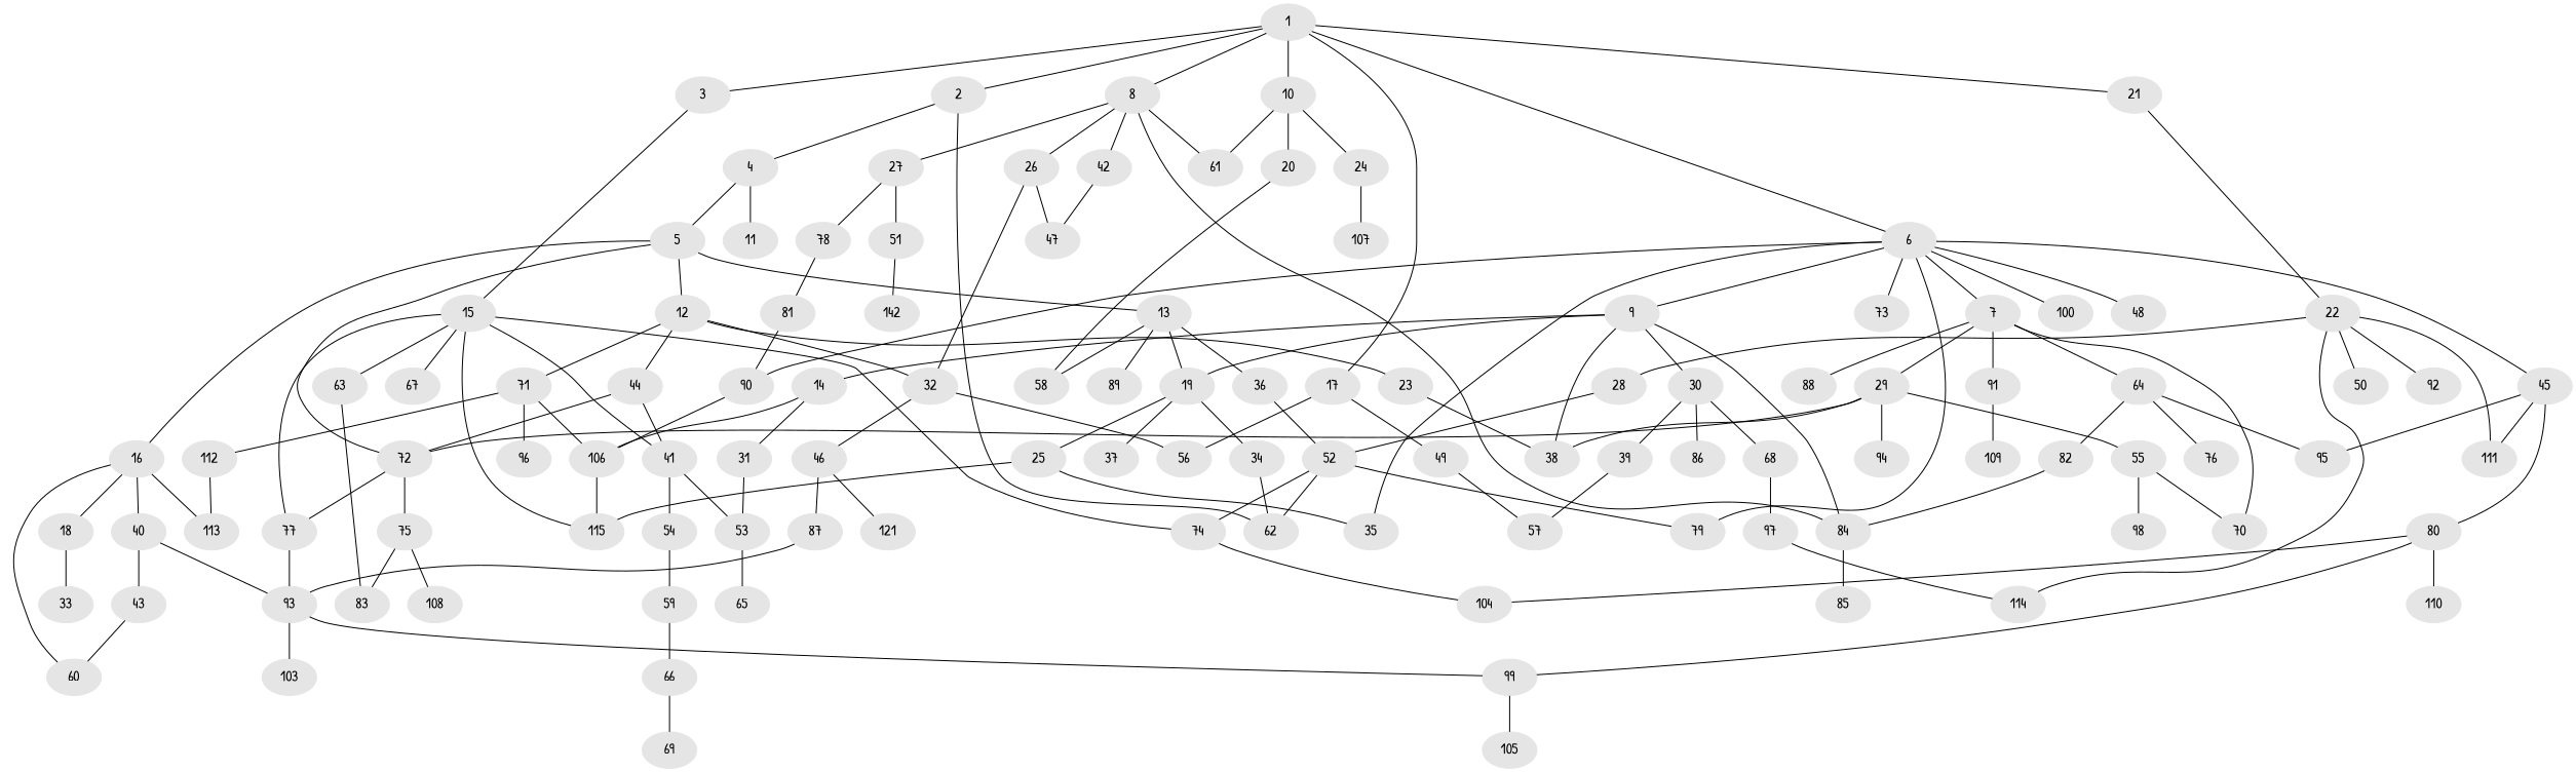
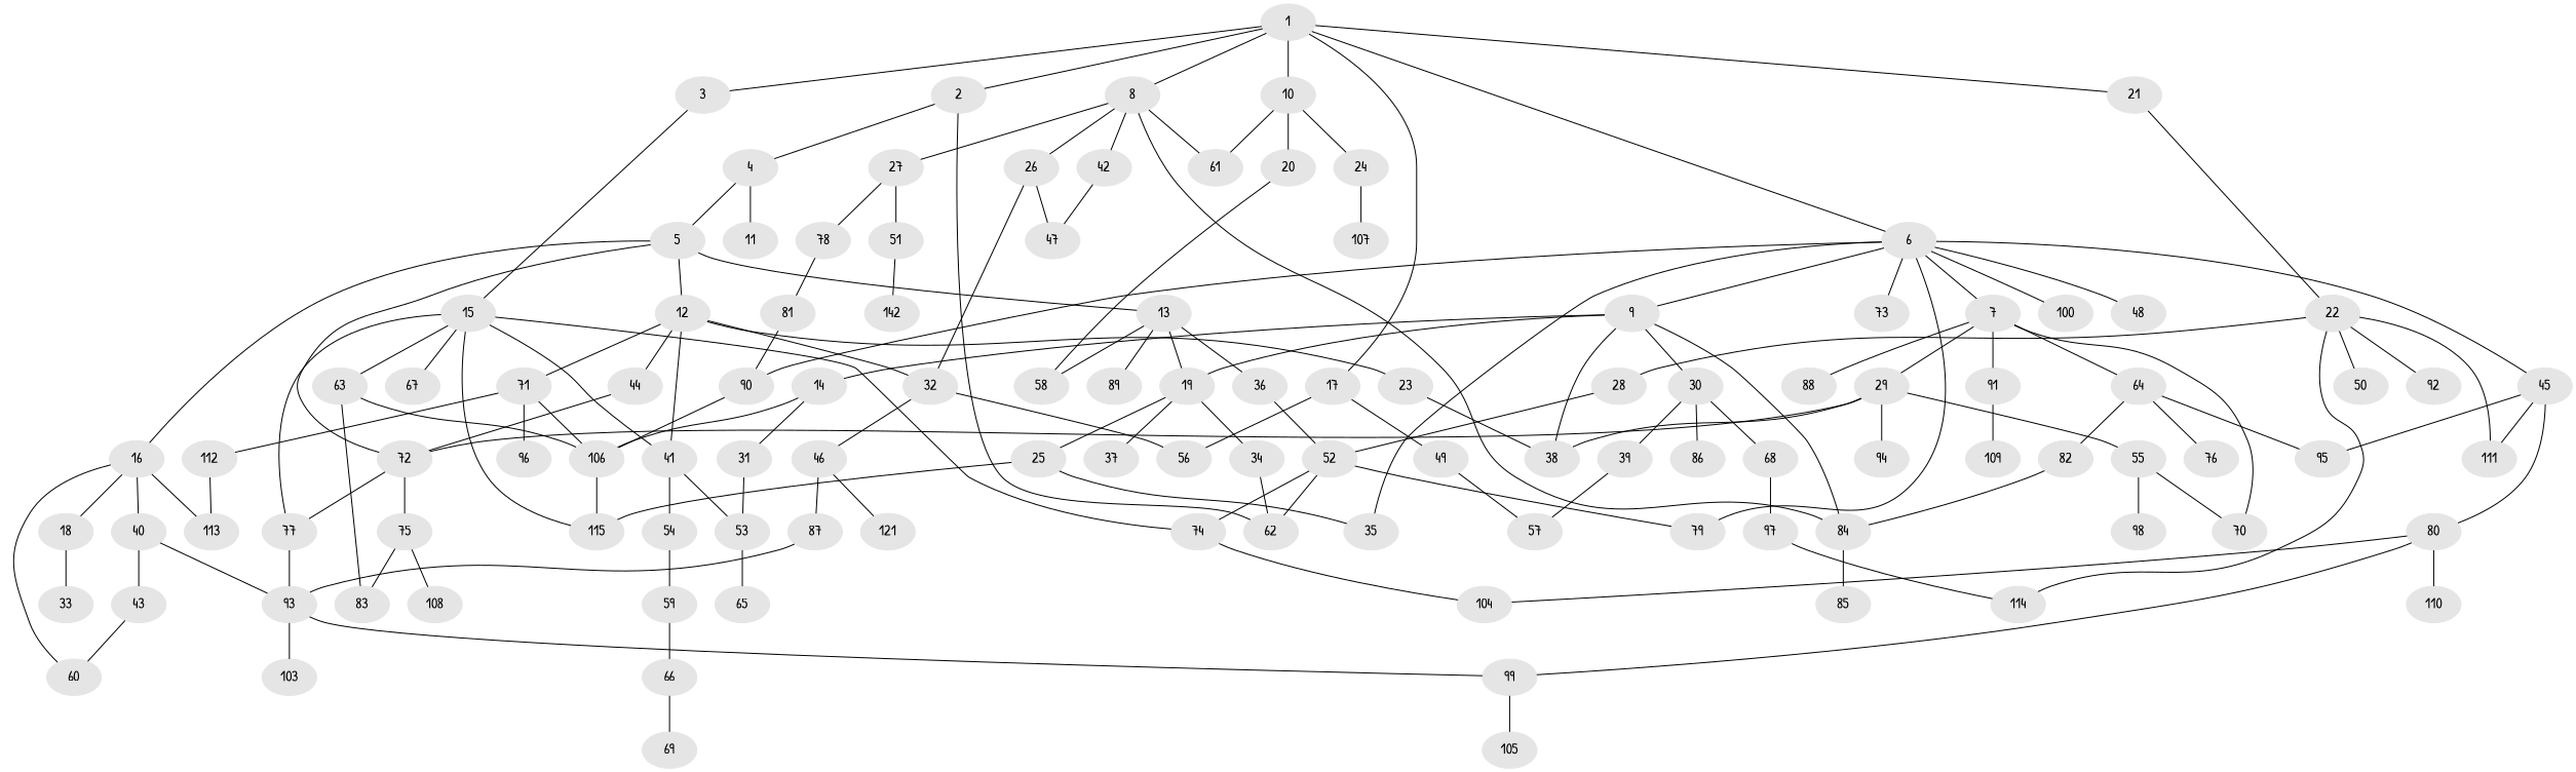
  graph {
    fontname="Patrick Hand"
    node [color=gray90 fontname="Patrick Hand" style=filled]
    edge [fontname="Patrick Hand"]
    1
    2
    3
    6
    8
    10
    17
    21
    4
    62
    15
    7
    9
    35
    45
    48
    73
    79
    90
    100
    26
    27
    42
    61
    84
    20
    24
    49
    56
    22
    5
    11
    41
    63
    67
    74
    77
    115
    12
    13
    16
    72
    23
    32
    44
    71
    19
    36
    58
    89
    18
    40
    60
    113
    75
    29
    64
    70
    88
    91
    14
    30
    38
    111
    80
    95
    106
    55
    94
    76
    82
    109
    47
    51
    78
    85
    31
    25
    34
    37
    39
    68
    86
    107
    46
    53
    54
    96
    112
    52
    83
    104
    93
    33
    43
    57
    28
    50
    92
    114
    n101 [label=142]
    81
    98
    97
    65
    87
    n107 [label=121]
    99
    103
    59
    110
    66
    69
    108
    105
    1 -- 2
    1 -- 3
    1 -- 6
    1 -- 8
    1 -- 10
    1 -- 17
    1 -- 21
    2 -- 4
    2 -- 62
    3 -- 15
    6 -- 7
    6 -- 9
    6 -- 35
    6 -- 45
    6 -- 48
    6 -- 73
    6 -- 79
    6 -- 90
    6 -- 100
    8 -- 26
    8 -- 27
    8 -- 42
    8 -- 61
    8 -- 84
    10 -- 61
    10 -- 20
    10 -- 24
    17 -- 49
    17 -- 56
    21 -- 22
    4 -- 5
    4 -- 11
    15 -- 41
    15 -- 63
    15 -- 67
    15 -- 74
    15 -- 77
    15 -- 115
    7 -- 29
    7 -- 64
    7 -- 70
    7 -- 88
    7 -- 91
    9 -- 84
    9 -- 19
    9 -- 14
    9 -- 30
    9 -- 38
    45 -- 111
    45 -- 80
    45 -- 95
    90 -- 106
    26 -- 32
    26 -- 47
    27 -- 51
    27 -- 78
    42 -- 47
    84 -- 85
    20 -- 58
    24 -- 107
    49 -- 57
    22 -- 111
    22 -- 28
    22 -- 50
    22 -- 92
    22 -- 114
    5 -- 12
    5 -- 13
    5 -- 16
    5 -- 72
    41 -- 53
    41 -- 54
+   63 -- 106
    63 -- 83
    74 -- 104
    77 -- 93
-   44 -- 41
+   12 -- 41
    12 -- 23
    12 -- 32
    12 -- 44
    12 -- 71
    13 -- 19
    13 -- 36
    13 -- 58
    13 -- 89
    16 -- 18
    16 -- 40
    16 -- 60
    16 -- 113
    72 -- 77
    72 -- 75
    23 -- 38
    32 -- 56
    32 -- 46
    44 -- 72
    71 -- 106
    71 -- 96
    71 -- 112
    19 -- 25
    19 -- 34
    19 -- 37
    36 -- 52
    18 -- 33
    40 -- 93
    40 -- 43
    75 -- 83
    75 -- 108
    29 -- 72
    29 -- 38
    29 -- 55
    29 -- 94
    64 -- 95
    64 -- 76
    64 -- 82
    91 -- 109
    14 -- 106
    14 -- 31
    30 -- 39
    30 -- 68
    30 -- 86
    80 -- 104
    80 -- 99
    80 -- 110
    106 -- 115
    55 -- 70
    55 -- 98
    82 -- 84
    51 -- n101
    78 -- 81
    31 -- 53
    25 -- 35
    25 -- 115
    34 -- 62
    39 -- 57
    68 -- 97
    46 -- 87
    46 -- n107
    53 -- 65
    54 -- 59
    112 -- 113
    52 -- 62
    52 -- 79
    52 -- 74
    93 -- 99
    93 -- 103
    43 -- 60
    28 -- 52
    81 -- 90
    97 -- 114
    87 -- 93
    99 -- 105
    59 -- 66
    66 -- 69
  }
